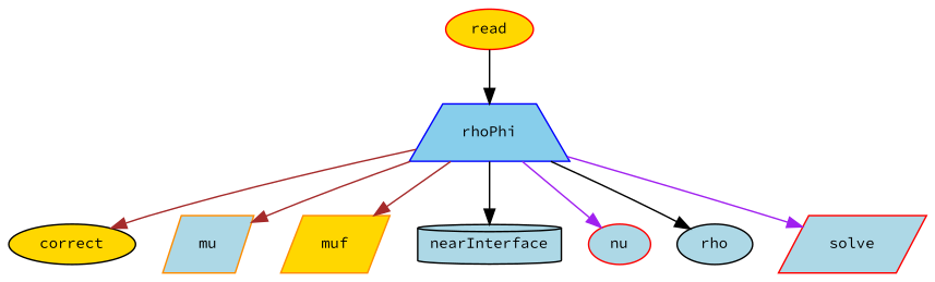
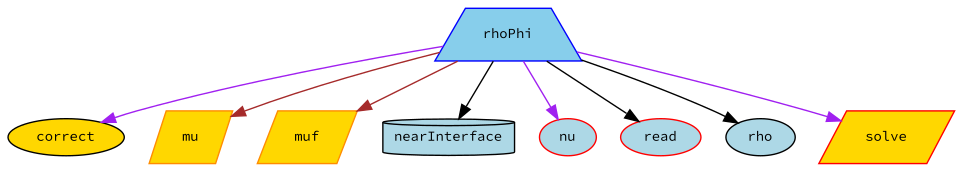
  digraph {
    fontname="Source Code Pro"
    rankdir=TB
    node [color=black fillcolor=lightblue fontname="Source Code Pro" fontsize=10 shape=ellipse style=filled]
    edge [color=brown fontname="Source Code Pro" fontsize=10 labelfontname=Helvetica labelfontsize=10 style=solid]
    n1 [color=blue fillcolor=skyblue fontcolor=black height=0.2 label=rhoPhi shape=trapezium width=0.4]
    n2 [fillcolor=gold height=0.2 label=correct width=0.4]
-   n3 [color=darkorange height=0.2 label=mu shape=parallelogram width=0.4]
+   n3 [color=darkorange fillcolor=gold height=0.2 label=mu shape=parallelogram width=0.4]
    n4 [color=darkorange fillcolor=gold height=0.2 label=muf shape=parallelogram width=0.4]
    n5 [height=0.2 label=nearInterface shape=cylinder width=0.4]
    n6 [color=red height=0.2 label=nu width=0.4]
-   n7 [color=red fillcolor=gold height=0.2 label=read width=0.4]
+   n7 [color=red height=0.2 label=read width=0.4]
    n8 [height=0.2 label=rho width=0.4]
-   n9 [color=red height=0.2 label=solve shape=parallelogram width=0.4]
-   n1 -> n2
+   n9 [color=red fillcolor=gold height=0.2 label=solve shape=parallelogram width=0.4]
+   n1 -> n2 [color=purple]
    n1 -> n3
    n1 -> n4
    n1 -> n5 [color=black]
    n1 -> n6 [color=purple]
-   n7 -> n1 [color=black]
+   n1 -> n7 [color=black]
    n1 -> n8 [color=black]
    n1 -> n9 [color=purple]
  }
